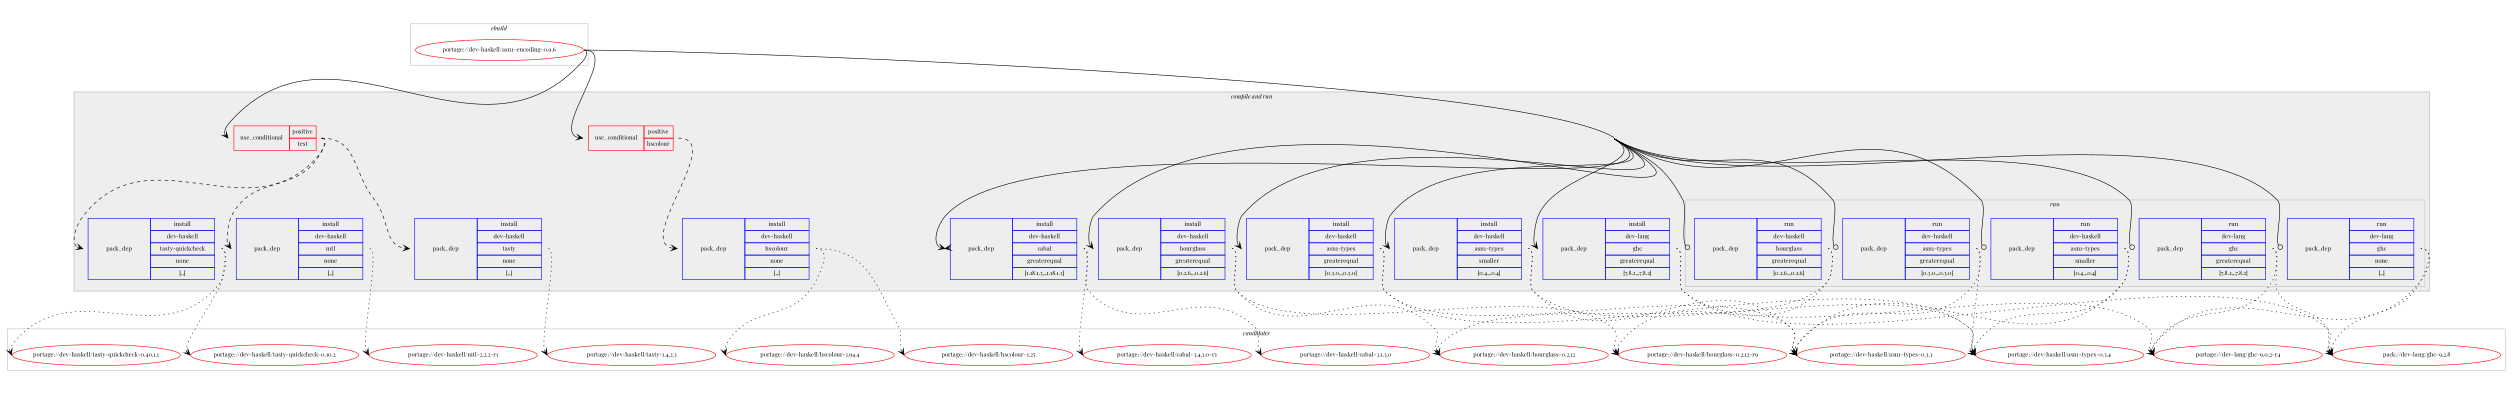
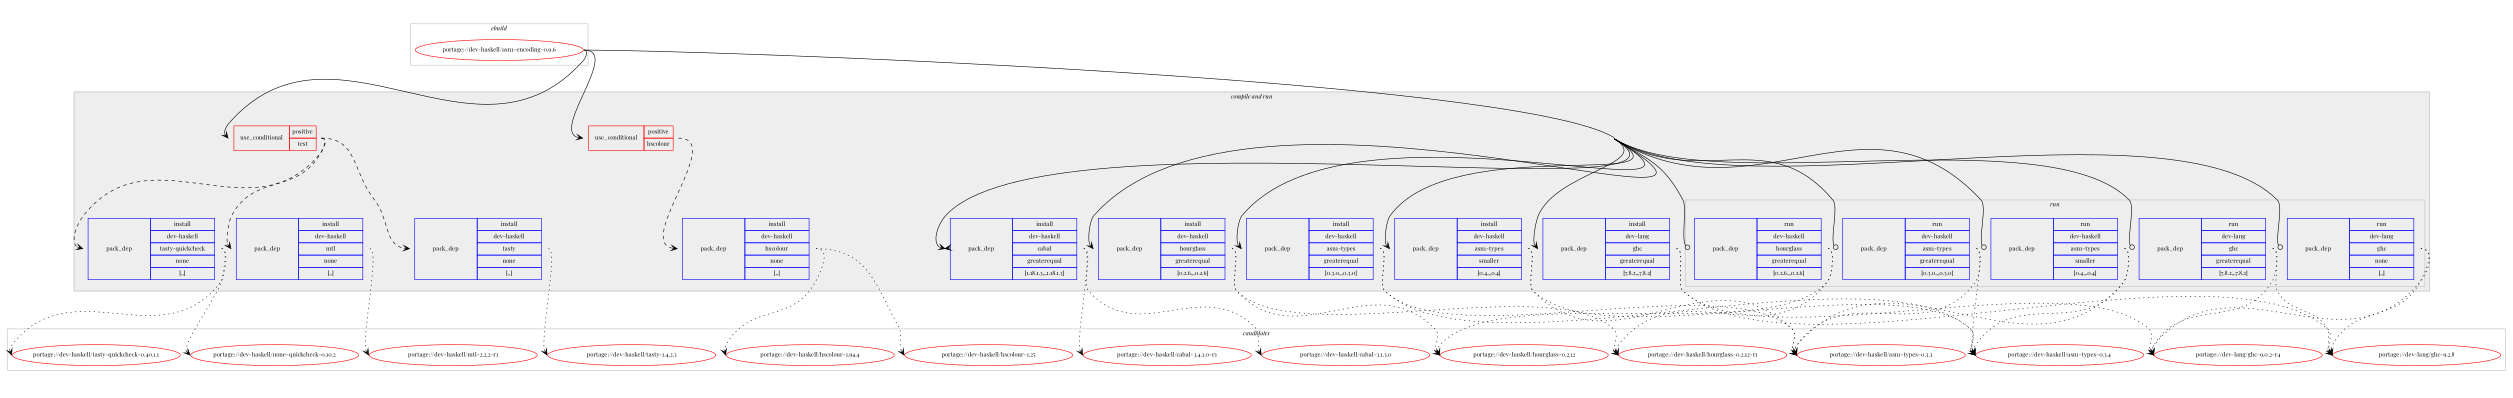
  digraph {
    compound=true
    concentrate=true
    fontname="Playfair Display"
    fontsize=10
    newrank=true
    rankdir=TB
    ranksep=1.5
    node [color=red fontname="Playfair Display" fontsize=10 shape=none]
    edge [arrowhead=vee fontname="Playfair Display" headport=w style=dotted tailport=e weight=100]
    n1 [label="portage://dev-haskell/asn1-encoding-0.9.6" width=4 shape=""]
    n2 [color=blue label=<<TABLE BORDER="0" CELLBORDER="1" CELLSPACING="0" CELLPADDING="4" WIDTH="220"><TR><TD ROWSPAN="6" CELLPADDING="30">pack_dep</TD></TR><TR><TD WIDTH="110">install</TD></TR><TR><TD>dev-haskell</TD></TR><TR><TD>hscolour</TD></TR><TR><TD>none</TD></TR><TR><TD>[,,]</TD></TR></TABLE>>]
    n3 [label=<<TABLE BORDER="0" CELLBORDER="1" CELLSPACING="0" CELLPADDING="4"><TR><TD ROWSPAN="3" CELLPADDING="10">use_conditional</TD></TR><TR><TD>positive</TD></TR><TR><TD>hscolour</TD></TR></TABLE>>]
    n4 [color=blue label=<<TABLE BORDER="0" CELLBORDER="1" CELLSPACING="0" CELLPADDING="4" WIDTH="220"><TR><TD ROWSPAN="6" CELLPADDING="30">pack_dep</TD></TR><TR><TD WIDTH="110">install</TD></TR><TR><TD>dev-lang</TD></TR><TR><TD>ghc</TD></TR><TR><TD>greaterequal</TD></TR><TR><TD>[7.8.2,,,7.8.2]</TD></TR></TABLE>>]
    n5 [color=blue label=<<TABLE BORDER="0" CELLBORDER="1" CELLSPACING="0" CELLPADDING="4" WIDTH="220"><TR><TD ROWSPAN="6" CELLPADDING="30">pack_dep</TD></TR><TR><TD WIDTH="110">install</TD></TR><TR><TD>dev-haskell</TD></TR><TR><TD>mtl</TD></TR><TR><TD>none</TD></TR><TR><TD>[,,]</TD></TR></TABLE>>]
    n6 [color=blue label=<<TABLE BORDER="0" CELLBORDER="1" CELLSPACING="0" CELLPADDING="4" WIDTH="220"><TR><TD ROWSPAN="6" CELLPADDING="30">pack_dep</TD></TR><TR><TD WIDTH="110">install</TD></TR><TR><TD>dev-haskell</TD></TR><TR><TD>tasty</TD></TR><TR><TD>none</TD></TR><TR><TD>[,,]</TD></TR></TABLE>>]
    n7 [color=blue label=<<TABLE BORDER="0" CELLBORDER="1" CELLSPACING="0" CELLPADDING="4" WIDTH="220"><TR><TD ROWSPAN="6" CELLPADDING="30">pack_dep</TD></TR><TR><TD WIDTH="110">install</TD></TR><TR><TD>dev-haskell</TD></TR><TR><TD>tasty-quickcheck</TD></TR><TR><TD>none</TD></TR><TR><TD>[,,]</TD></TR></TABLE>>]
    n8 [label=<<TABLE BORDER="0" CELLBORDER="1" CELLSPACING="0" CELLPADDING="4"><TR><TD ROWSPAN="3" CELLPADDING="10">use_conditional</TD></TR><TR><TD>positive</TD></TR><TR><TD>test</TD></TR></TABLE>>]
    n9 [color=blue label=<<TABLE BORDER="0" CELLBORDER="1" CELLSPACING="0" CELLPADDING="4" WIDTH="220"><TR><TD ROWSPAN="6" CELLPADDING="30">pack_dep</TD></TR><TR><TD WIDTH="110">install</TD></TR><TR><TD>dev-haskell</TD></TR><TR><TD>asn1-types</TD></TR><TR><TD>greaterequal</TD></TR><TR><TD>[0.3.0,,,0.3.0]</TD></TR></TABLE>>]
    n10 [color=blue label=<<TABLE BORDER="0" CELLBORDER="1" CELLSPACING="0" CELLPADDING="4" WIDTH="220"><TR><TD ROWSPAN="6" CELLPADDING="30">pack_dep</TD></TR><TR><TD WIDTH="110">install</TD></TR><TR><TD>dev-haskell</TD></TR><TR><TD>asn1-types</TD></TR><TR><TD>smaller</TD></TR><TR><TD>[0.4,,,0.4]</TD></TR></TABLE>>]
    n11 [color=blue label=<<TABLE BORDER="0" CELLBORDER="1" CELLSPACING="0" CELLPADDING="4" WIDTH="220"><TR><TD ROWSPAN="6" CELLPADDING="30">pack_dep</TD></TR><TR><TD WIDTH="110">install</TD></TR><TR><TD>dev-haskell</TD></TR><TR><TD>cabal</TD></TR><TR><TD>greaterequal</TD></TR><TR><TD>[1.18.1.3,,,1.18.1.3]</TD></TR></TABLE>>]
    n12 [color=blue label=<<TABLE BORDER="0" CELLBORDER="1" CELLSPACING="0" CELLPADDING="4" WIDTH="220"><TR><TD ROWSPAN="6" CELLPADDING="30">pack_dep</TD></TR><TR><TD WIDTH="110">install</TD></TR><TR><TD>dev-haskell</TD></TR><TR><TD>hourglass</TD></TR><TR><TD>greaterequal</TD></TR><TR><TD>[0.2.6,,,0.2.6]</TD></TR></TABLE>>]
    n13 [color=blue label=<<TABLE BORDER="0" CELLBORDER="1" CELLSPACING="0" CELLPADDING="4" WIDTH="220"><TR><TD ROWSPAN="6" CELLPADDING="30">pack_dep</TD></TR><TR><TD WIDTH="110">run</TD></TR><TR><TD>dev-haskell</TD></TR><TR><TD>asn1-types</TD></TR><TR><TD>greaterequal</TD></TR><TR><TD>[0.3.0,,,0.3.0]</TD></TR></TABLE>>]
    n14 [color=blue label=<<TABLE BORDER="0" CELLBORDER="1" CELLSPACING="0" CELLPADDING="4" WIDTH="220"><TR><TD ROWSPAN="6" CELLPADDING="30">pack_dep</TD></TR><TR><TD WIDTH="110">run</TD></TR><TR><TD>dev-haskell</TD></TR><TR><TD>asn1-types</TD></TR><TR><TD>smaller</TD></TR><TR><TD>[0.4,,,0.4]</TD></TR></TABLE>>]
    n15 [color=blue label=<<TABLE BORDER="0" CELLBORDER="1" CELLSPACING="0" CELLPADDING="4" WIDTH="220"><TR><TD ROWSPAN="6" CELLPADDING="30">pack_dep</TD></TR><TR><TD WIDTH="110">run</TD></TR><TR><TD>dev-haskell</TD></TR><TR><TD>hourglass</TD></TR><TR><TD>greaterequal</TD></TR><TR><TD>[0.2.6,,,0.2.6]</TD></TR></TABLE>>]
    n16 [color=blue label=<<TABLE BORDER="0" CELLBORDER="1" CELLSPACING="0" CELLPADDING="4" WIDTH="220"><TR><TD ROWSPAN="6" CELLPADDING="30">pack_dep</TD></TR><TR><TD WIDTH="110">run</TD></TR><TR><TD>dev-lang</TD></TR><TR><TD>ghc</TD></TR><TR><TD>greaterequal</TD></TR><TR><TD>[7.8.2,,,7.8.2]</TD></TR></TABLE>>]
    n17 [color=blue label=<<TABLE BORDER="0" CELLBORDER="1" CELLSPACING="0" CELLPADDING="4" WIDTH="220"><TR><TD ROWSPAN="6" CELLPADDING="30">pack_dep</TD></TR><TR><TD WIDTH="110">run</TD></TR><TR><TD>dev-lang</TD></TR><TR><TD>ghc</TD></TR><TR><TD>none</TD></TR><TR><TD>[,,]</TD></TR></TABLE>>]
    n18 [label="portage://dev-haskell/mtl-2.2.2-r1" width=4 shape=""]
    n19 [label="portage://dev-haskell/hscolour-1.25" width=4 shape=""]
    n20 [label="portage://dev-haskell/hscolour-1.94.4" width=4 shape=""]
    n21 [label="portage://dev-haskell/tasty-1.4.2.3" width=4 shape=""]
-   n22 [label="portage://dev-haskell/tasty-quickcheck-0.10.2" width=4 shape=""]
+   n22 [label="portage://dev-haskell/none-quickcheck-0.10.2" width=4 shape=""]
    n23 [label="portage://dev-haskell/tasty-quickcheck-0.40.1.1" width=4 shape=""]
    n24 [label="portage://dev-haskell/asn1-types-0.3.4" width=4 shape=""]
    n25 [label="portage://dev-haskell/asn1-types-0.3.3" width=4 shape=""]
    n26 [label="portage://dev-haskell/cabal-3.1.3.0" width=4 shape=""]
    n27 [label="portage://dev-haskell/cabal-3.4.1.0-r1" width=4 shape=""]
-   n28 [label="portage://dev-haskell/hourglass-0.2.12-r9" width=4 shape=""]
+   n28 [label="portage://dev-haskell/hourglass-0.2.12-r1" width=4 shape=""]
    n29 [label="portage://dev-haskell/hourglass-0.2.12" width=4 shape=""]
-   n30 [label="pack://dev-lang/ghc-9.2.8" width=4 shape=""]
+   n30 [label="portage://dev-lang/ghc-9.2.8" width=4 shape=""]
    n31 [label="portage://dev-lang/ghc-9.0.2-r4" width=4 shape=""]
    subgraph cluster_1 {
      color=gray
      label=<<i>ebuild</i>>
      n1
    }
    subgraph cluster_2 {
      color=gray
      label=<<i>dependencies</i>>
      subgraph cluster_3 {
        color=gray
        fillcolor="#eeeeee"
        label=<<i>compile</i>>
        style=filled
        subgraph sub_4 {
          color=gray
          fillcolor="#eeeeee"
          label=<<i>compile</i>>
          style=filled
          n3
          subgraph sub_5 {
            color=gray
            fillcolor="#eeeeee"
            label=<<i>compile</i>>
            style=filled
            n2
          }
        }
        subgraph sub_6 {
          color=gray
          fillcolor="#eeeeee"
          label=<<i>compile</i>>
          style=filled
          n4
        }
        subgraph sub_7 {
          color=gray
          fillcolor="#eeeeee"
          label=<<i>compile</i>>
          style=filled
          n8
          subgraph sub_8 {
            color=gray
            fillcolor="#eeeeee"
            label=<<i>compile</i>>
            style=filled
            n5
          }
          subgraph sub_9 {
            color=gray
            fillcolor="#eeeeee"
            label=<<i>compile</i>>
            style=filled
            n6
          }
          subgraph sub_10 {
            color=gray
            fillcolor="#eeeeee"
            label=<<i>compile</i>>
            style=filled
            n7
          }
        }
        subgraph sub_11 {
          color=gray
          fillcolor="#eeeeee"
          label=<<i>compile</i>>
          style=filled
          n9
        }
        subgraph sub_12 {
          color=gray
          fillcolor="#eeeeee"
          label=<<i>compile</i>>
          style=filled
          n10
        }
        subgraph sub_13 {
          color=gray
          fillcolor="#eeeeee"
          label=<<i>compile</i>>
          style=filled
          n11
        }
        subgraph sub_14 {
          color=gray
          fillcolor="#eeeeee"
          label=<<i>compile</i>>
          style=filled
          n12
        }
      }
      subgraph cluster_15 {
        color=gray
        fillcolor="#eeeeee"
        label=<<i>compile and run</i>>
        style=filled
      }
      subgraph cluster_16 {
        color=gray
        fillcolor="#eeeeee"
        label=<<i>run</i>>
        style=filled
        subgraph sub_17 {
          color=gray
          fillcolor="#eeeeee"
          label=<<i>run</i>>
          style=filled
          n13
        }
        subgraph sub_18 {
          color=gray
          fillcolor="#eeeeee"
          label=<<i>run</i>>
          style=filled
          n14
        }
        subgraph sub_19 {
          color=gray
          fillcolor="#eeeeee"
          label=<<i>run</i>>
          style=filled
          n15
        }
        subgraph sub_20 {
          color=gray
          fillcolor="#eeeeee"
          label=<<i>run</i>>
          style=filled
          n16
        }
        subgraph sub_21 {
          color=gray
          fillcolor="#eeeeee"
          label=<<i>run</i>>
          style=filled
          n17
        }
      }
    }
    subgraph cluster_22 {
      color=gray
      label=<<i>candidates</i>>
      rank=same
      subgraph sub_23 {
        color=black
        label=<<i>candidates</i>>
        nodesep=1
        rank=same
        n18
      }
      subgraph sub_24 {
        color=black
        label=<<i>candidates</i>>
        nodesep=1
        rank=same
        n19
        n20
      }
      subgraph sub_25 {
        color=black
        label=<<i>candidates</i>>
        nodesep=1
        rank=same
        n21
      }
      subgraph sub_26 {
        color=black
        label=<<i>candidates</i>>
        nodesep=1
        rank=same
        n22
        n23
      }
      subgraph sub_27 {
        color=black
        label=<<i>candidates</i>>
        nodesep=1
        rank=same
        n24
        n25
      }
      subgraph sub_28 {
        color=black
        label=<<i>candidates</i>>
        nodesep=1
        rank=same
        n24
        n25
      }
      subgraph sub_29 {
        color=black
        label=<<i>candidates</i>>
        nodesep=1
        rank=same
        n26
        n27
      }
      subgraph sub_30 {
        color=black
        label=<<i>candidates</i>>
        nodesep=1
        rank=same
        n28
        n29
      }
      subgraph sub_31 {
        color=black
        label=<<i>candidates</i>>
        nodesep=1
        rank=same
        n30
        n31
      }
      subgraph sub_32 {
        color=black
        label=<<i>candidates</i>>
        nodesep=1
        rank=same
        n24
        n25
      }
      subgraph sub_33 {
        color=black
        label=<<i>candidates</i>>
        nodesep=1
        rank=same
        n28
        n29
      }
      subgraph sub_34 {
        color=black
        label=<<i>candidates</i>>
        nodesep=1
        rank=same
        n24
        n25
      }
      subgraph sub_35 {
        color=black
        label=<<i>candidates</i>>
        nodesep=1
        rank=same
        n30
        n31
      }
      subgraph sub_36 {
        color=black
        label=<<i>candidates</i>>
        nodesep=1
        rank=same
        n30
        n31
      }
    }
    n1 -> n3 [style=solid weight=20]
    n1 -> n4 [style=solid weight=20]
    n1 -> n8 [style=solid weight=20]
    n1 -> n9 [style=solid weight=20]
    n1 -> n10 [style=solid weight=20]
    n1 -> n11 [style=solid weight=20]
    n1 -> n12 [style=solid weight=20]
    n1 -> n13 [arrowhead=odot style=solid weight=20]
    n1 -> n14 [arrowhead=odot style=solid weight=20]
    n1 -> n15 [arrowhead=odot style=solid weight=20]
    n1 -> n16 [arrowhead=odot style=solid weight=20]
    n1 -> n17 [arrowhead=odot style=solid weight=20]
    n2 -> n19
    n2 -> n20
    n3 -> n2 [style=dashed weight=20]
    n4 -> n30
    n4 -> n31
    n5 -> n18
    n6 -> n21
    n7 -> n22
    n7 -> n23
    n8 -> n5 [style=dashed weight=20]
    n8 -> n6 [style=dashed weight=20]
    n8 -> n7 [style=dashed weight=20]
    n9 -> n24
    n9 -> n25
    n10 -> n24
    n10 -> n25
    n11 -> n26
    n11 -> n27
    n12 -> n28
    n12 -> n29
    n13 -> n24
    n13 -> n25
    n14 -> n24
    n14 -> n25
    n15 -> n28
    n15 -> n29
    n16 -> n30
    n16 -> n31
    n17 -> n30
    n17 -> n31
  }
